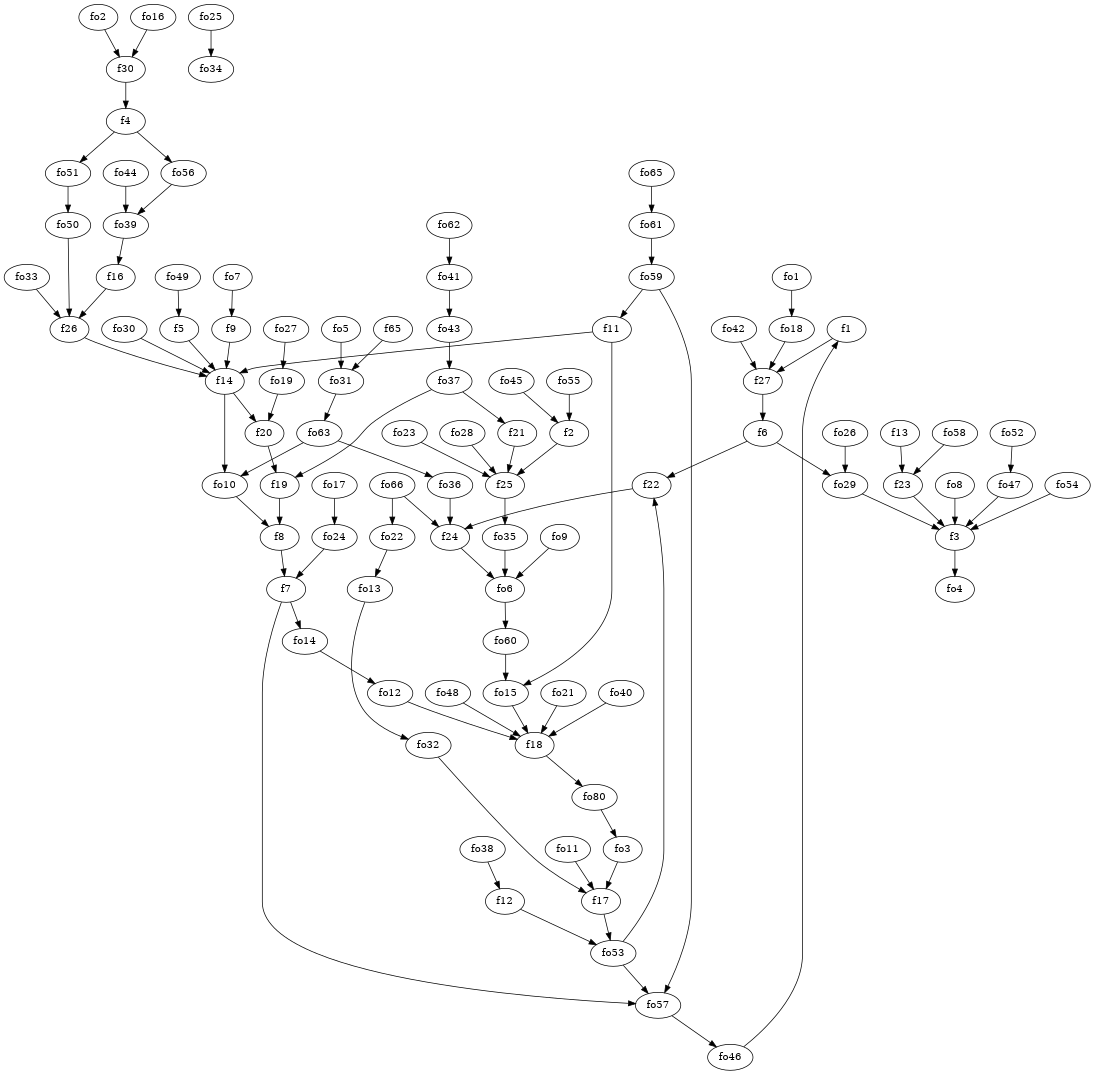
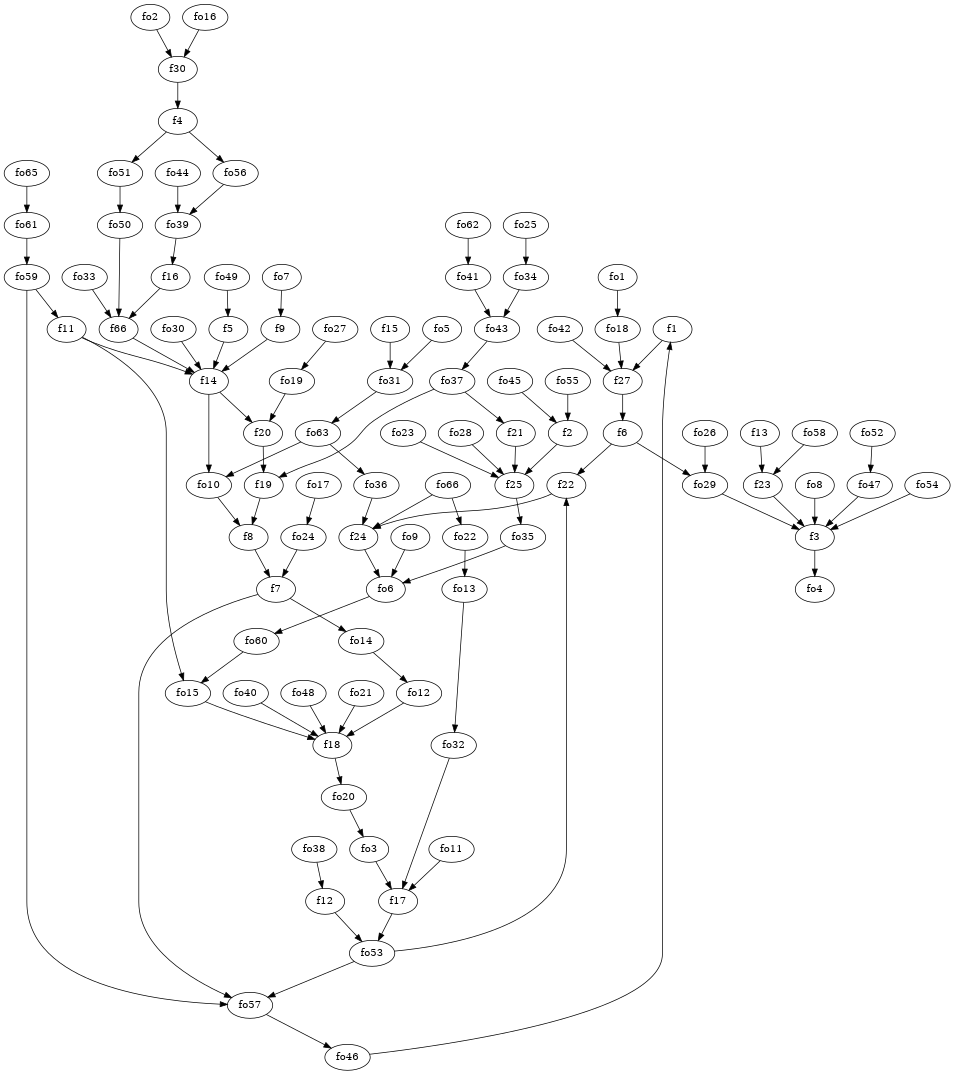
  strict digraph {
    edge [weight=2]
    f1
    f27
    f6
    f2
    f25
    fo35
    f3
    fo4
    f4
    fo51
    fo56
    fo50
    fo39
    f5
    f14
    f20
    fo10
    f22
    fo29
    f24
    f7
    fo14
    fo57
    fo12
    fo46
    f8
    f9
    n28 [label=f30]
    f11
    fo15
    f18
    f12
    fo53
    f13
    f23
    f19
-   f15 [label=f65]
+   f15
    fo31
    fo63
    f16
-   f26
+   f26 [label=f66]
    f17
-   fo20 [label=fo80]
+   fo20
    fo3
    f21
    fo6
    fo60
    fo1
    fo18
    fo2
    fo5
    fo7
    fo8
    fo9
    fo11
    fo13
    fo32
    fo16
    fo17
    fo24
    fo19
    fo21
    fo22
    fo23
    fo25
    fo34
    fo43
    fo26
    fo27
    fo28
    fo30
    fo36
    fo33
    fo37
    fo38
    fo40
    fo41
    fo42
    fo44
    fo45
    fo47
    fo48
    fo49
    fo52
    fo54
    fo55
    fo58
    fo59
    fo61
    fo62
    fo65
    fo66
    f1 -> f27
    f27 -> f6
    f6 -> f22
    f6 -> fo29
    f2 -> f25
    f25 -> fo35
    fo35 -> fo6
    f3 -> fo4
    f4 -> fo51
    f4 -> fo56
    fo51 -> fo50
    fo56 -> fo39
    fo50 -> f26
    fo39 -> f16
    f5 -> f14
    f14 -> f20
    f14 -> fo10
    f20 -> f19
    fo10 -> f8
    f22 -> f24
    fo29 -> f3
    f24 -> fo6
    f7 -> fo14
    f7 -> fo57
    fo14 -> fo12
    fo57 -> fo46
    fo12 -> f18
    fo46 -> f1
    f8 -> f7
    f9 -> f14
    n28 -> f4
    f11 -> f14
    f11 -> fo15
    fo15 -> f18
    f18 -> fo20
    f12 -> fo53
    fo53 -> f22
    fo53 -> fo57
    f13 -> f23
    f23 -> f3
    f19 -> f8
    f15 -> fo31
    fo31 -> fo63
    fo63 -> fo10
    fo63 -> fo36
    f16 -> f26
    f26 -> f14
    f17 -> fo53
    fo20 -> fo3
    fo3 -> f17
    f21 -> f25
    fo6 -> fo60
    fo60 -> fo15
    fo1 -> fo18
    fo18 -> f27
    fo2 -> n28
    fo5 -> fo31
    fo7 -> f9
    fo8 -> f3
    fo9 -> fo6
    fo11 -> f17
    fo13 -> fo32
    fo32 -> f17
    fo16 -> n28
    fo17 -> fo24
    fo24 -> f7
    fo19 -> f20
    fo21 -> f18
    fo22 -> fo13
    fo23 -> f25
    fo25 -> fo34
+   fo34 -> fo43
    fo43 -> fo37
    fo26 -> fo29
    fo27 -> fo19
    fo28 -> f25
    fo30 -> f14
    fo36 -> f24
    fo33 -> f26
    fo37 -> f19
    fo37 -> f21
    fo38 -> f12
    fo40 -> f18
    fo41 -> fo43
    fo42 -> f27
    fo44 -> fo39
    fo45 -> f2
    fo47 -> f3
    fo48 -> f18
    fo49 -> f5
    fo52 -> fo47
    fo54 -> f3
    fo55 -> f2
    fo58 -> f23
    fo59 -> fo57
    fo59 -> f11
    fo61 -> fo59
    fo62 -> fo41
    fo65 -> fo61
    fo66 -> f24
    fo66 -> fo22
  }
